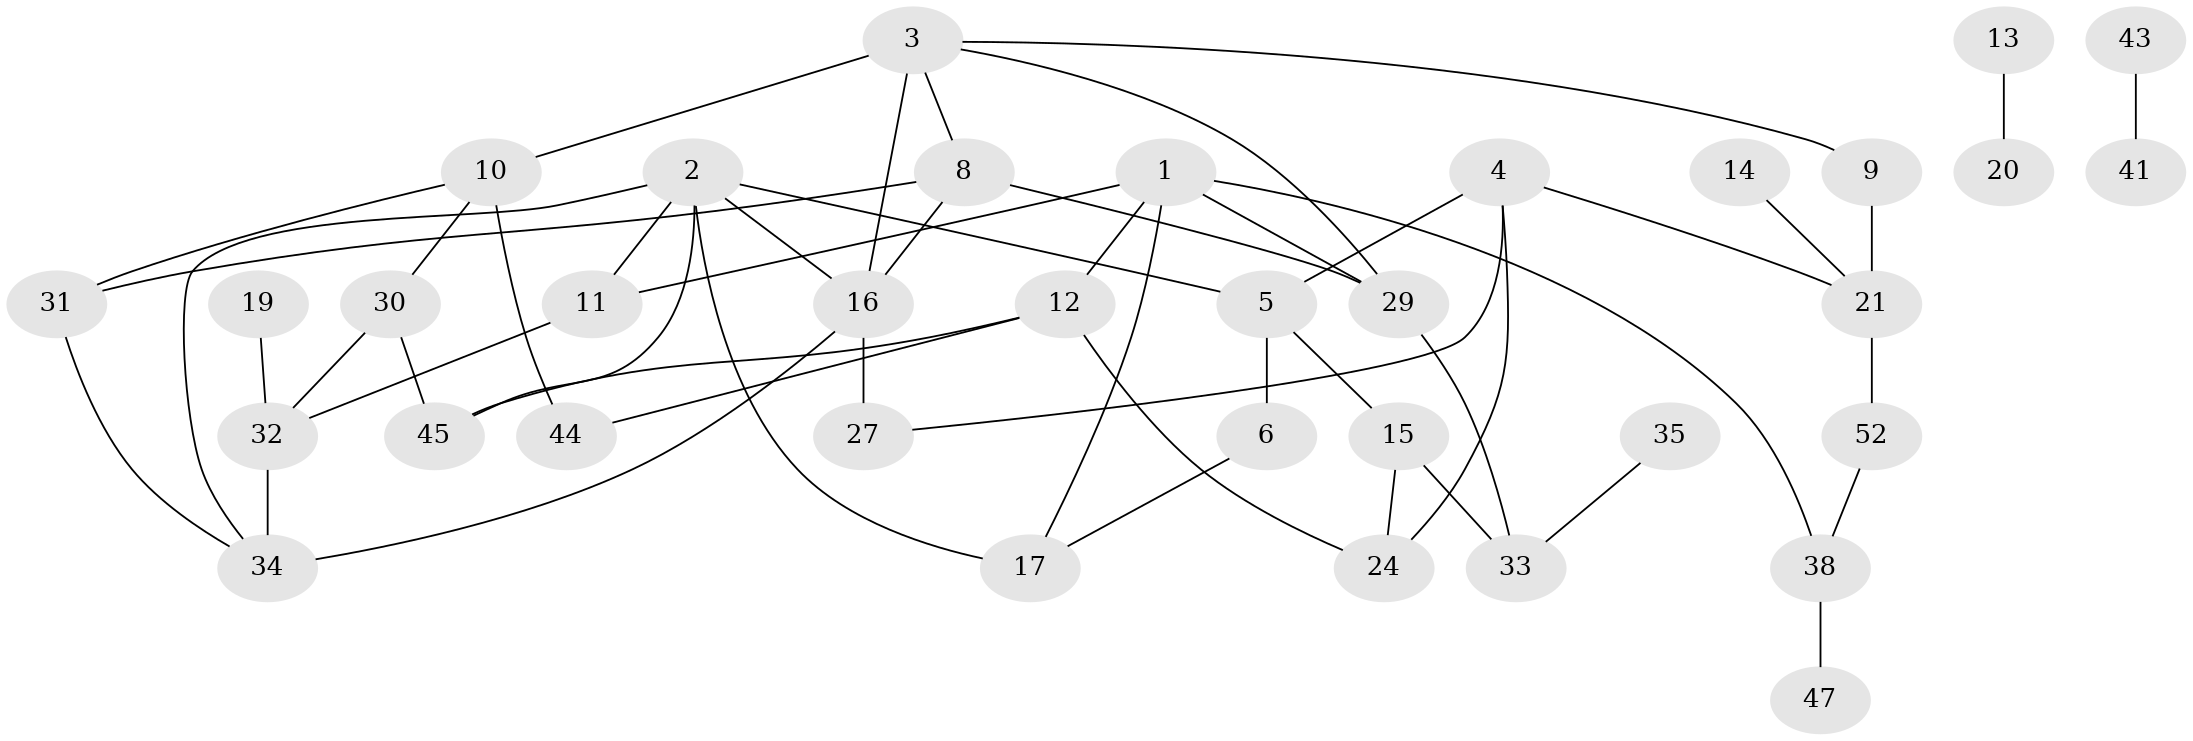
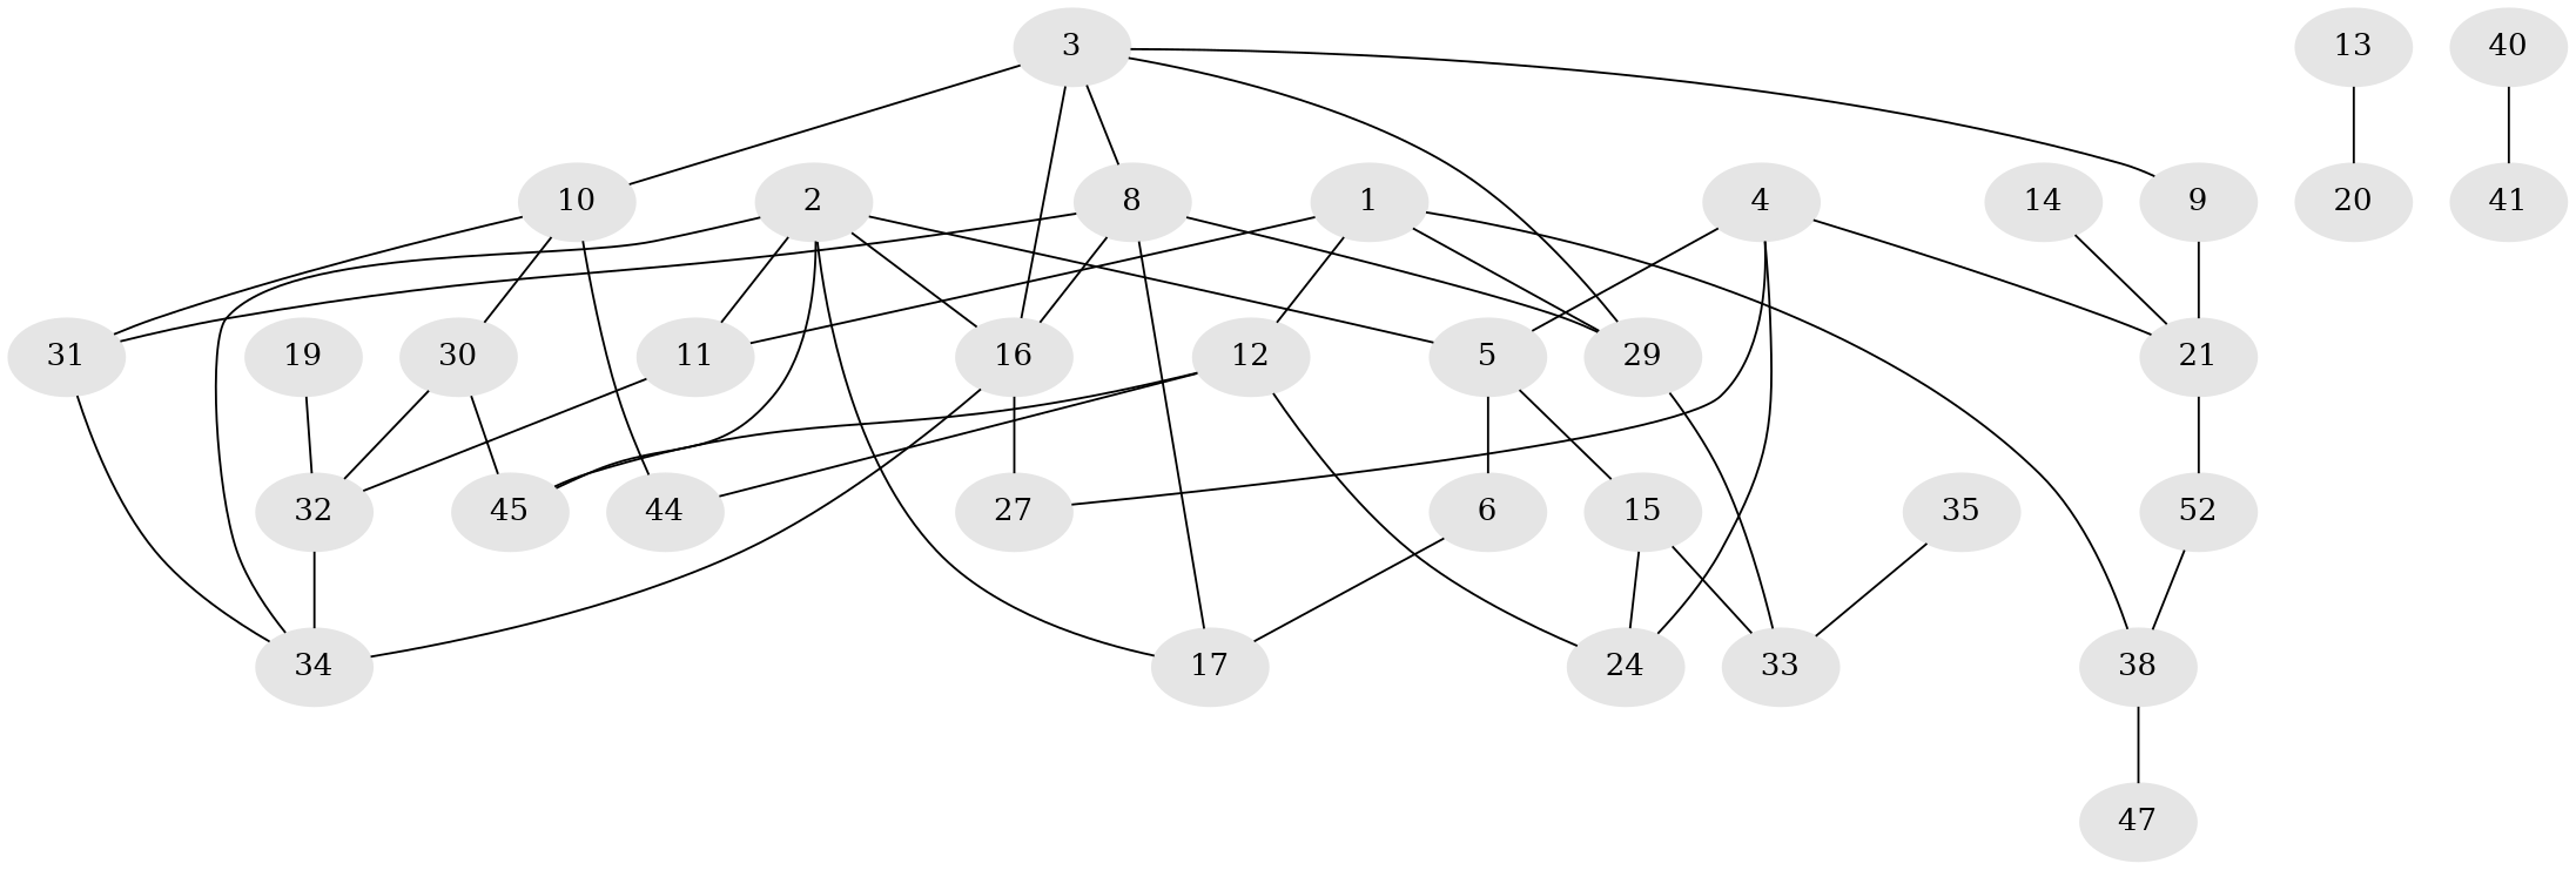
  graph {
    node [color=gray90 style=filled]
    edge [weight=1.0]
    1
    11
    12
    17
    29
    38
    32
    45
    24
    44
    n11 [label=33]
    47
    2
    5
    16
    34
    6
    15
    27
    3
    8
    9
    10
    31
    21
    30
    4
    n28 [label=52]
    13
    20
    14
    19
    35
-   40 [label=43]
+   40
    41
    1 -- 11
    1 -- 12 [weight=2.0]
-   1 -- 17 [weight=2.0]
+   8 -- 17 [weight=2.0]
    1 -- 29
    1 -- 38
    11 -- 32
    12 -- 45
    12 -- 24
    12 -- 44
    29 -- n11
    38 -- 47
    32 -- 34 [weight=2.0]
    2 -- 11 [weight=2.0]
    2 -- 17
    2 -- 45
    2 -- 5
    2 -- 16
    2 -- 34
    5 -- 6
    5 -- 15
    16 -- 34
    16 -- 27
    6 -- 17
    15 -- 24
    15 -- n11
    3 -- 29
    3 -- 16
    3 -- 8
    3 -- 9
    3 -- 10 [weight=2.0]
    8 -- 29
    8 -- 16
    8 -- 31
    9 -- 21
    10 -- 44 [weight=2.0]
    10 -- 31
    10 -- 30
    31 -- 34
    21 -- n28
    30 -- 32
    30 -- 45
    4 -- 24
    4 -- 5 [weight=2.0]
    4 -- 27
    4 -- 21
    n28 -- 38
    13 -- 20 [weight=2.0]
    14 -- 21
    19 -- 32
    35 -- n11
    40 -- 41
  }
